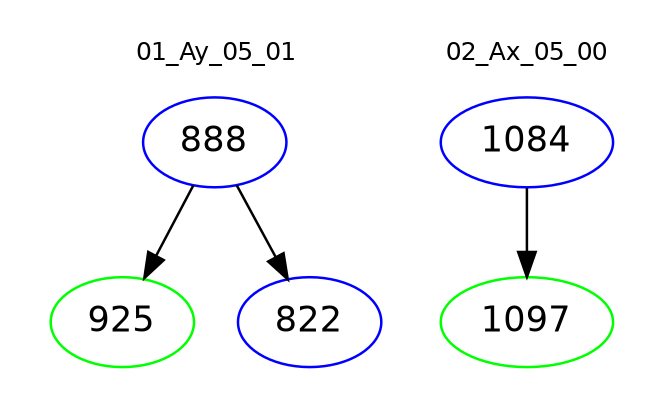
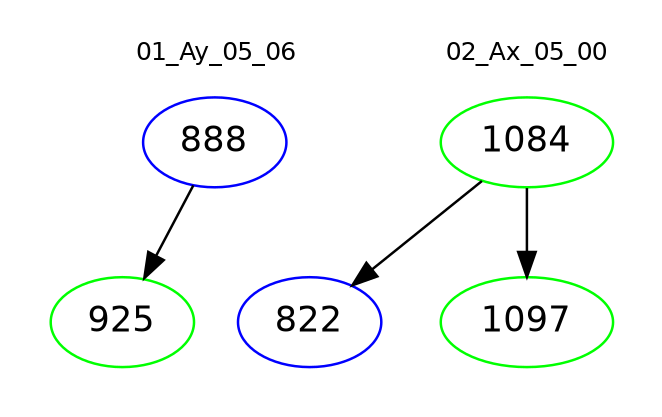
  digraph {
    fontname="DejaVu Sans"
    node [color=blue fontname="DejaVu Sans"]
    edge [color=black fontname="DejaVu Sans"]
    n1 [label=888]
    n2 [label=822]
    n3 [color=green label=925]
-   n4 [label=1084]
+   n4 [color=green label=1084]
    n5 [color=green label=1097]
    subgraph cluster_1 {
      color=white
      fontsize=10
-     label="01_Ay_05_01"
+     label="01_Ay_05_06"
      n1
      n2
      n3
    }
    subgraph cluster_2 {
      color=white
      fontsize=10
      label="02_Ax_05_00"
      n4
      n5
    }
-   n1 -> n2
+   n4 -> n2
    n1 -> n3
    n4 -> n5
  }
